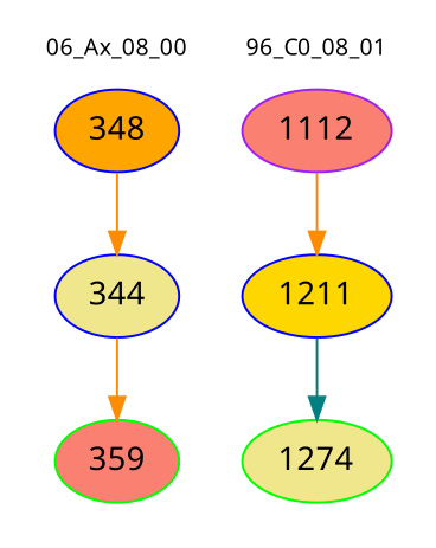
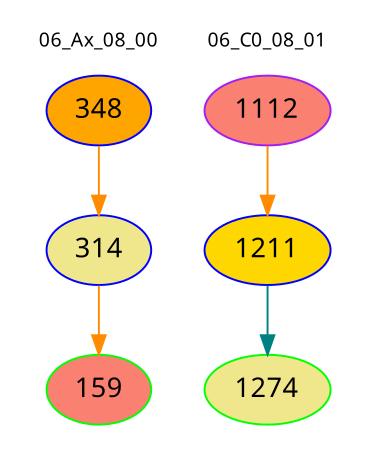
  digraph {
    fontname="Noto Sans"
    node [color=blue fillcolor=khaki fontname="Noto Sans" style=filled]
    edge [color=darkorange fontname="Noto Sans"]
    n1 [fillcolor=orange label=348]
-   n2 [label=344]
-   n3 [color=green fillcolor=salmon label=359]
+   n2 [label=314]
+   n3 [color=green fillcolor=salmon label=159]
    n4 [color=purple fillcolor=salmon label=1112]
    n5 [fillcolor=gold label=1211]
    n6 [color=green label=1274]
    subgraph cluster_1 {
      color=white
      fontsize=10
      label="06_Ax_08_00"
      n1
      n2
      n3
    }
    subgraph cluster_2 {
      color=white
      fontsize=10
-     label="96_C0_08_01"
+     label="06_C0_08_01"
      n4
      n5
      n6
    }
    n1 -> n2
    n2 -> n3
    n4 -> n5
    n5 -> n6 [color=teal]
  }
